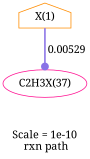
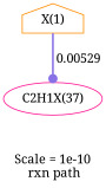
  digraph {
    fontname="Noto Serif"
    label="Scale = 1e-10\l rxn path"
    node [fontname="Noto Serif"]
    n1 [label="X(1)" color=darkorange shape=house]
-   n2 [label="C2H3X(37)" color=deeppink shape=ellipse]
+   n2 [label="C2H1X(37)" color=deeppink shape=ellipse]
    n1 -> n2 [arrowsize=1.02 color="0.7, 0.505, 0.9" fontname="Noto Serif" label=" 0.00529" style="setlinewidth(2.04)" arrowhead=dot]
  }
